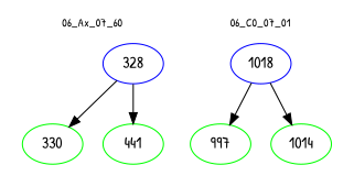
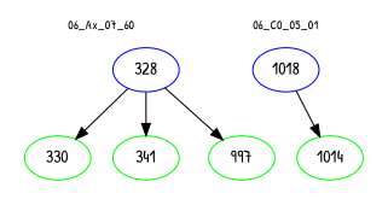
  digraph {
    fontname="Patrick Hand"
    node [color=green fontname="Patrick Hand"]
    edge [color=black fontname="Patrick Hand"]
    n1 [color=blue label=328]
    n2 [label=330]
-   n3 [label=441]
+   n3 [label=341]
    n4 [color=blue label=1018]
    n5 [label=997]
    n6 [label=1014]
    subgraph cluster_1 {
      color=white
      fontsize=10
      label="06_Ax_07_60"
      n1
      n2
      n3
    }
    subgraph cluster_2 {
      color=white
      fontsize=10
-     label="06_C0_07_01"
+     label="06_C0_05_01"
      n4
      n5
      n6
    }
    n1 -> n2
    n1 -> n3
-   n4 -> n5
+   n1 -> n5
    n4 -> n6
  }
